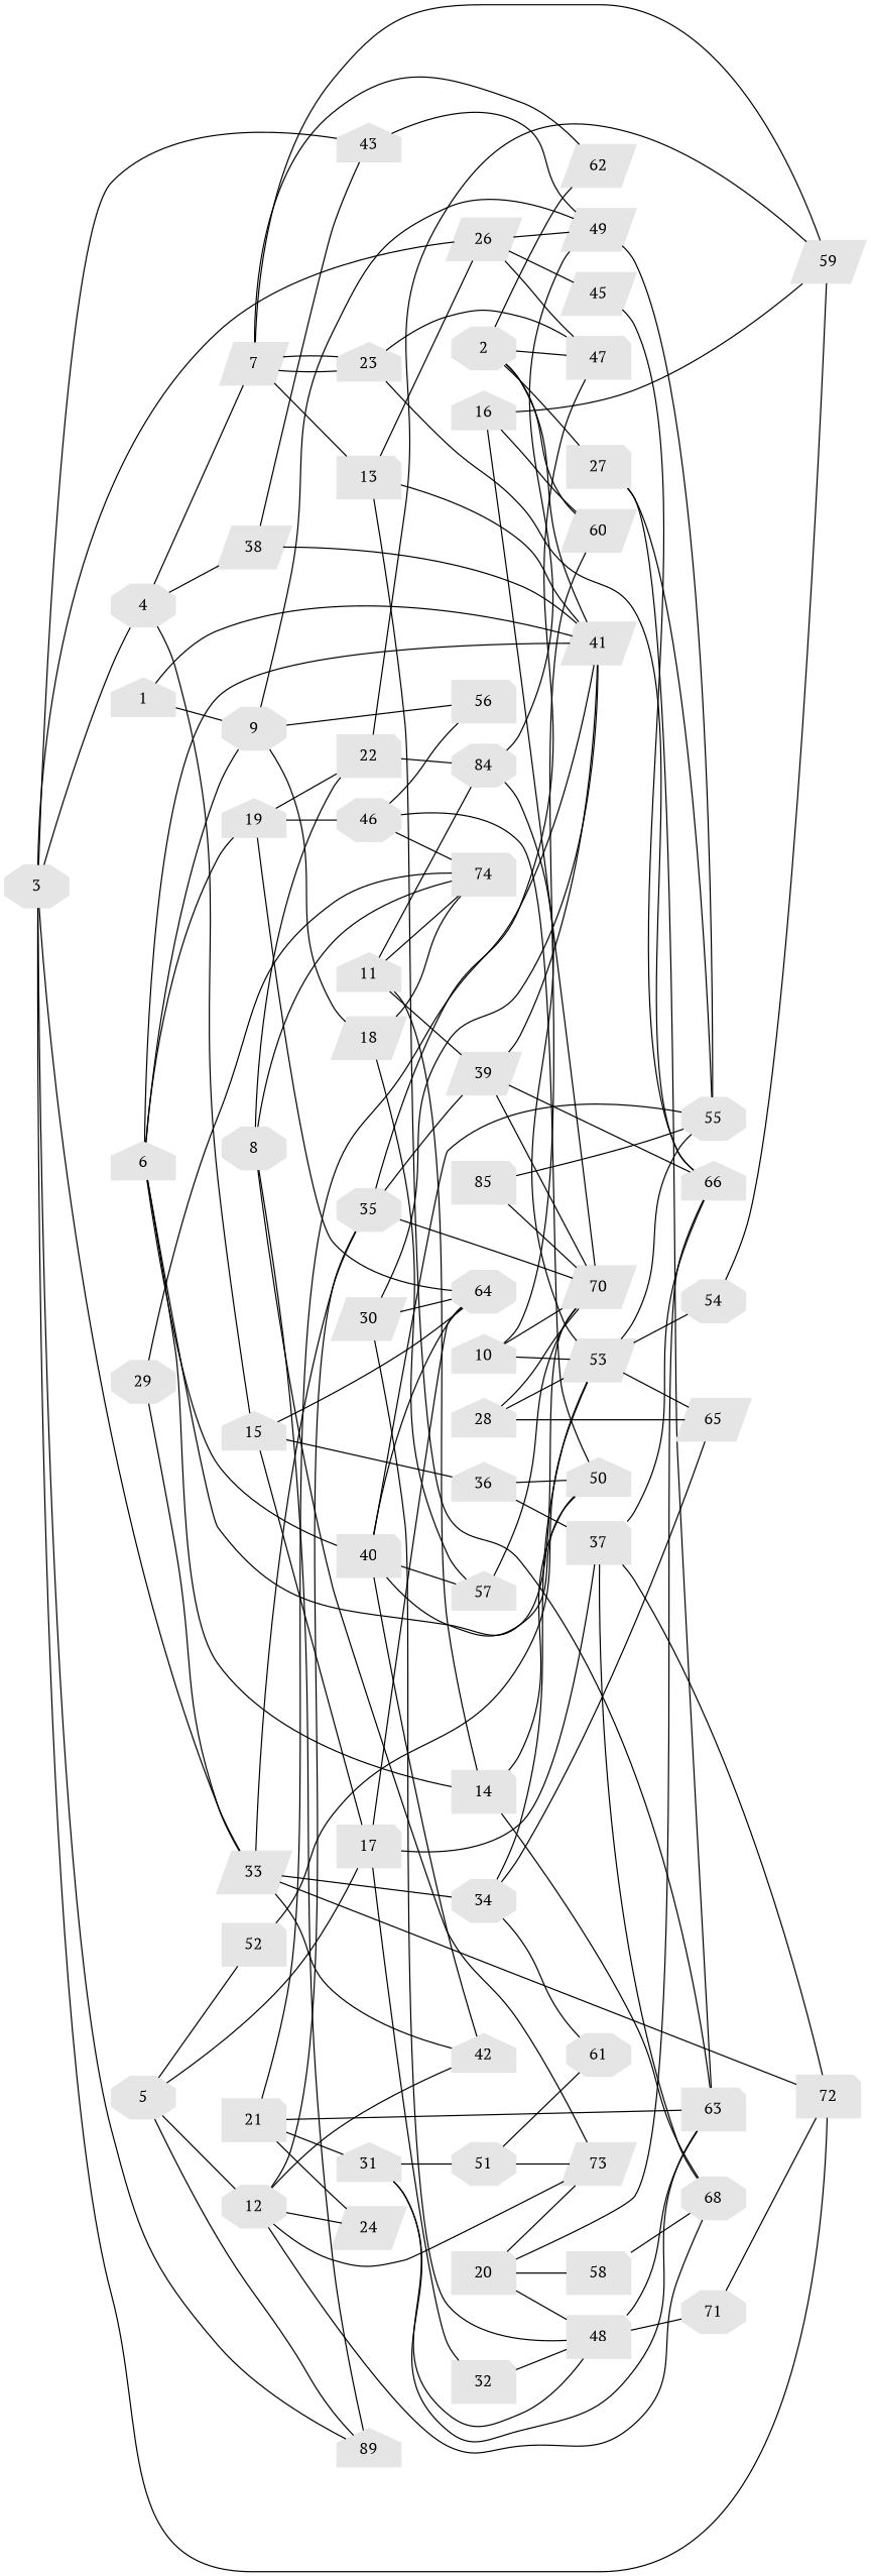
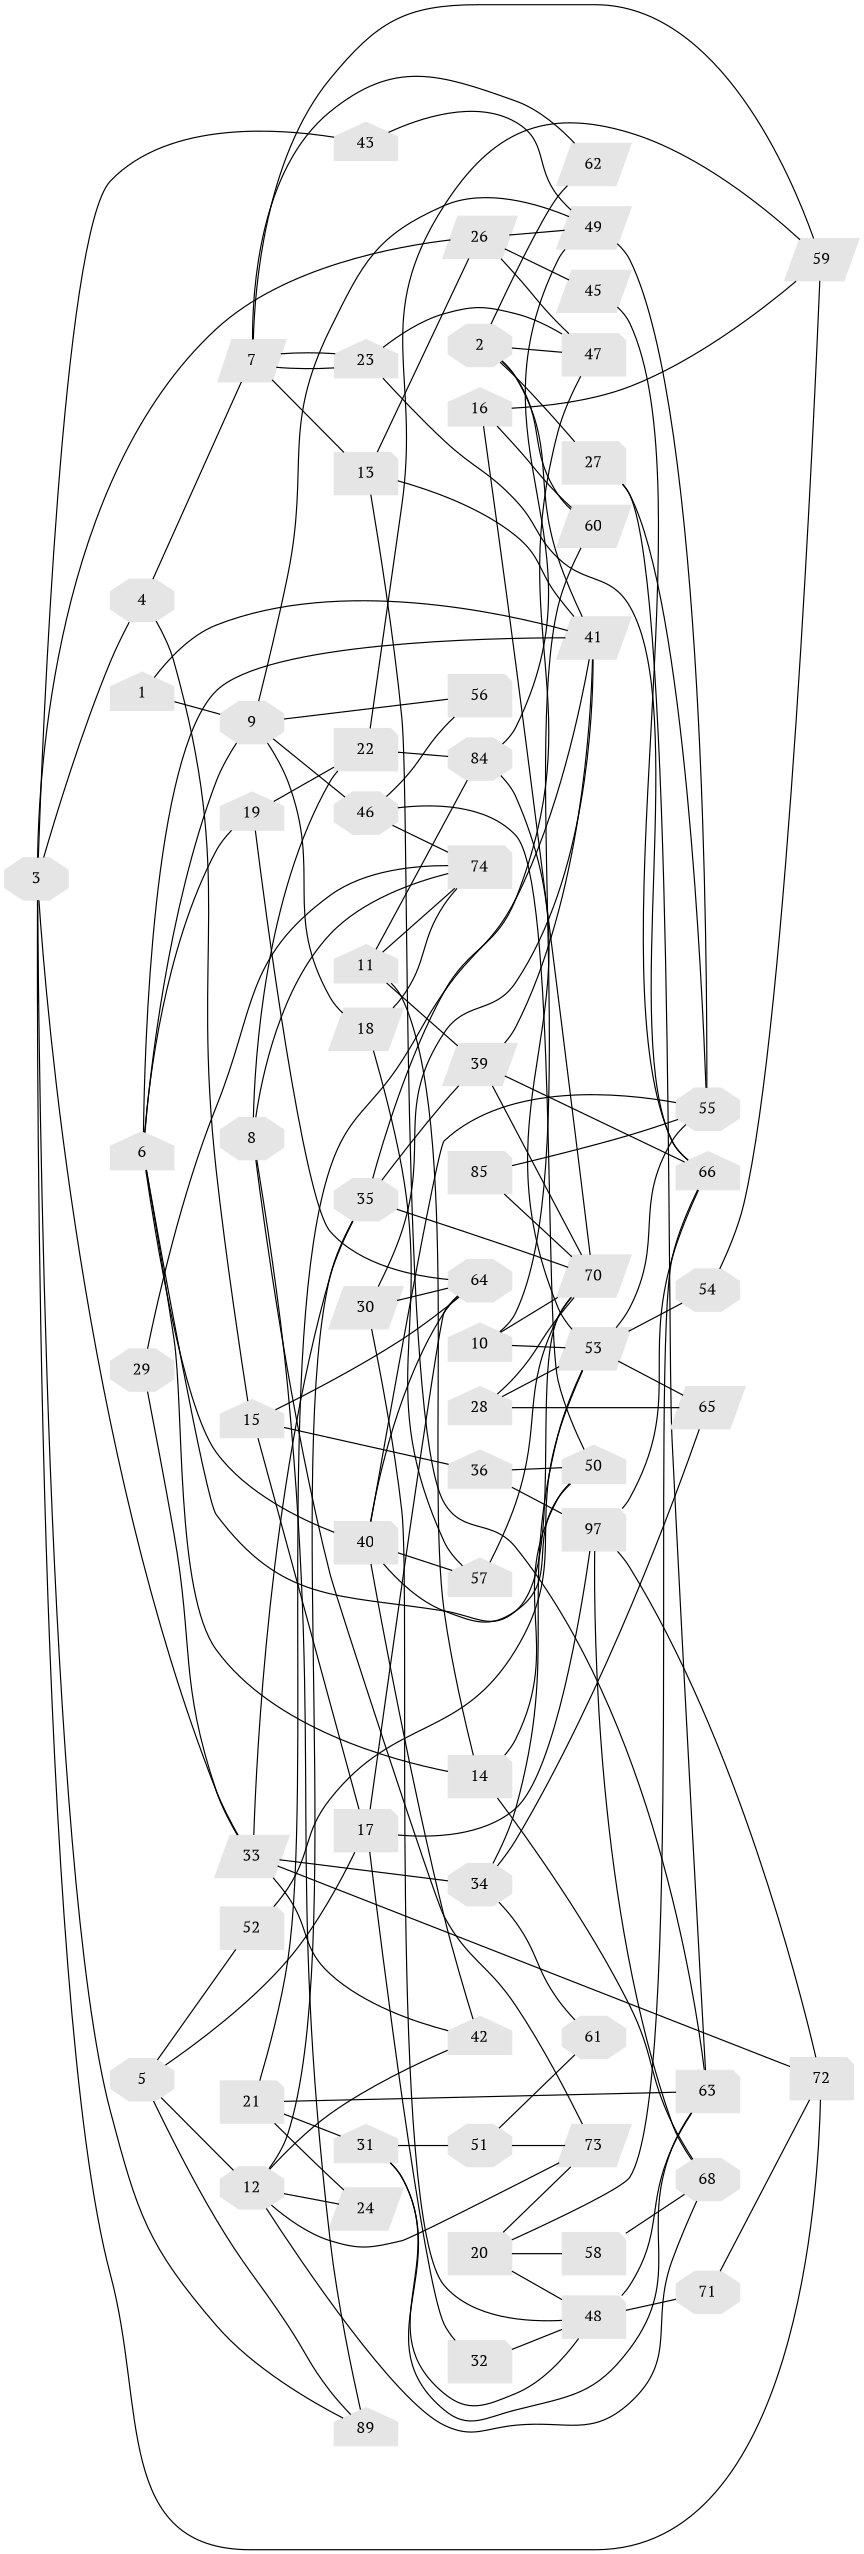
  graph {
    fontname="PT Serif"
    rankdir=LR
    node [color=gray90 fontname="PT Serif" shape=octagon style=filled]
    edge [fontname="PT Serif"]
    1 [shape=house]
    9
    41 [shape=parallelogram]
    18 [shape=parallelogram]
    49 [shape=parallelogram]
    56 [shape=note]
    2
    27 [shape=note]
    47 [shape=note]
    60 [shape=parallelogram]
    62 [shape=parallelogram]
    63 [shape=note]
    55
    3
    4
    26 [shape=parallelogram]
    33 [shape=parallelogram]
    43 [shape=house]
    n19 [label=89 shape=house]
    72 [shape=note]
    7 [shape=parallelogram]
    15 [shape=house]
-   38 [shape=parallelogram]
    45 [shape=parallelogram]
    35
    42 [shape=house]
    34
    13 [shape=note]
    23 [shape=house]
    59 [shape=parallelogram]
    17 [shape=note]
    36 [shape=house]
    64
    5
    12
    52 [shape=note]
    73 [shape=parallelogram]
    24 [shape=parallelogram]
    68
    32 [shape=note]
-   37 [shape=note]
+   37 [shape=note label=97]
    53 [shape=parallelogram]
    6 [shape=house]
    14 [shape=note]
    19 [shape=house]
    40 [shape=note]
    70 [shape=parallelogram]
    50 [shape=house]
    22 [shape=note]
    46
    57 [shape=house]
    66 [shape=house]
    8
    74 [shape=note]
    n55 [label=84]
    10 [shape=house]
    65 [shape=parallelogram]
    54
    11 [shape=house]
    39 [shape=parallelogram]
    16 [shape=house]
    48 [shape=note]
    20 [shape=note]
    58 [shape=note]
    71
    21 [shape=note]
    31 [shape=house]
    51
    n69 [label=85 shape=note]
    28 [shape=house]
    29
    30 [shape=parallelogram]
    61
    1 -- 9
    1 -- 41
    9 -- 18
    9 -- 49
    9 -- 56
    18 -- 57
    18 -- 74
    49 -- 55
    2 -- 41
    2 -- 27
    2 -- 47
    2 -- 60
    2 -- 62
    27 -- 63
    27 -- 55
    3 -- 4
    3 -- 26
    3 -- 33
    3 -- 43
    3 -- n19
    3 -- 72
    4 -- 7
    4 -- 15
-   4 -- 38
    26 -- 49
    26 -- 47
    26 -- 45
    33 -- 72
    33 -- 35
    33 -- 42
    33 -- 34
    43 -- 49
    7 -- 62
    7 -- 13
    7 -- 23
    7 -- 23
    7 -- 59
    15 -- 17
    15 -- 36
    15 -- 64
-   38 -- 41
-   38 -- 43
    45 -- 66
    35 -- 47
    35 -- 70
    35 -- 39
    34 -- 53
    34 -- 65
    34 -- 61
    13 -- 41
    13 -- 63
    13 -- 26
    23 -- 47
    23 -- 66
    17 -- 64
    17 -- 32
    17 -- 37
    36 -- 37
    36 -- 50
    5 -- n19
    5 -- 17
    5 -- 12
    5 -- 52
    12 -- 35
    12 -- 42
    12 -- 73
    12 -- 24
    12 -- 68
    52 -- 53
    32 -- 48
    37 -- 72
    37 -- 68
    37 -- 66
    53 -- 55
    53 -- 65
    53 -- 54
    6 -- 9
    6 -- 41
    6 -- 14
    6 -- 19
    6 -- 40
    6 -- 70
    14 -- 68
    14 -- 50
    19 -- 64
    19 -- 22
-   19 -- 46
+   9 -- 46
    40 -- 55
    40 -- 42
    40 -- 64
    40 -- 50
    40 -- 57
    22 -- 59
    22 -- n55
    46 -- 56
    46 -- 50
    46 -- 74
    57 -- 70
    8 -- n19
    8 -- 73
    8 -- 22
    8 -- 74
    n55 -- 49
    n55 -- 53
    10 -- 60
    10 -- 53
    10 -- 70
    54 -- 59
    11 -- 14
    11 -- 74
    11 -- n55
    11 -- 39
    39 -- 41
    39 -- 70
    39 -- 66
    16 -- 60
    16 -- 59
    16 -- 70
    48 -- 63
    48 -- 71
    20 -- 73
    20 -- 66
    20 -- 48
    20 -- 58
    58 -- 68
    71 -- 72
    21 -- 41
    21 -- 63
    21 -- 24
    21 -- 31
    31 -- 63
    31 -- 48
    31 -- 51
    51 -- 73
    51 -- 61
    n69 -- 55
    n69 -- 70
    28 -- 53
    28 -- 70
    28 -- 65
    29 -- 33
    29 -- 74
    30 -- 41
    30 -- 64
    30 -- 48
  }
